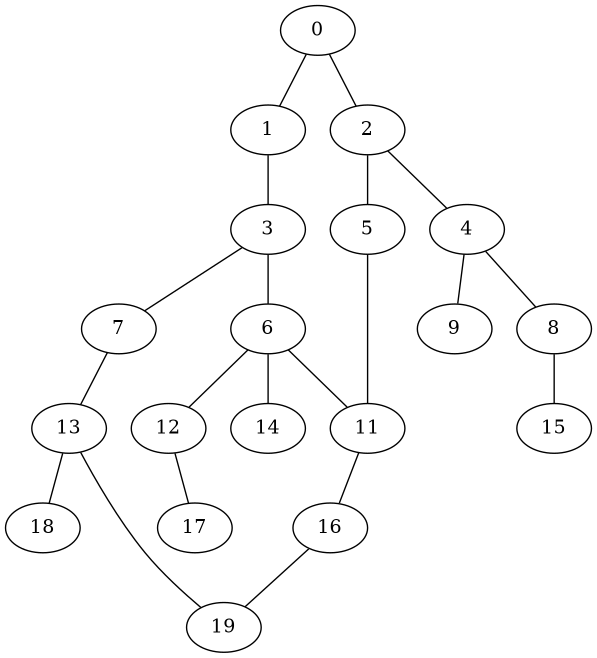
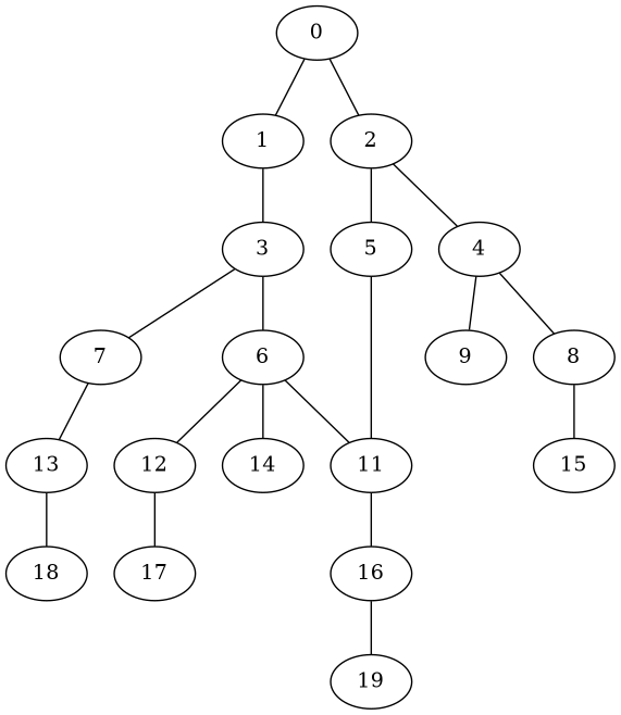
  graph {
    0
    1
    2
    3
    4
    5
    6
    7
    8
    9
    11
    12
    14
    13
    15
    16
    17
    18
    19
    0 -- 1
    0 -- 2
    1 -- 3
    2 -- 4
    2 -- 5
    3 -- 6
    3 -- 7
    4 -- 8
    4 -- 9
    5 -- 11
    6 -- 11
    6 -- 12
    6 -- 14
    7 -- 13
    8 -- 15
    11 -- 16
    12 -- 17
    13 -- 18
-   13 -- 19
    16 -- 19
  }
